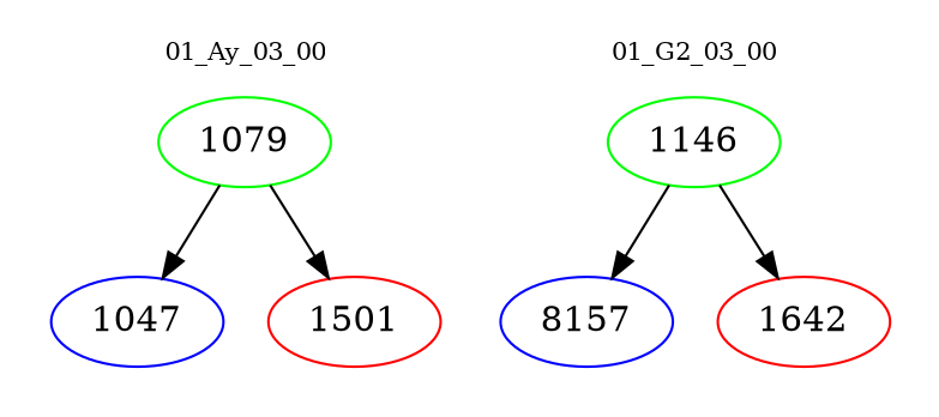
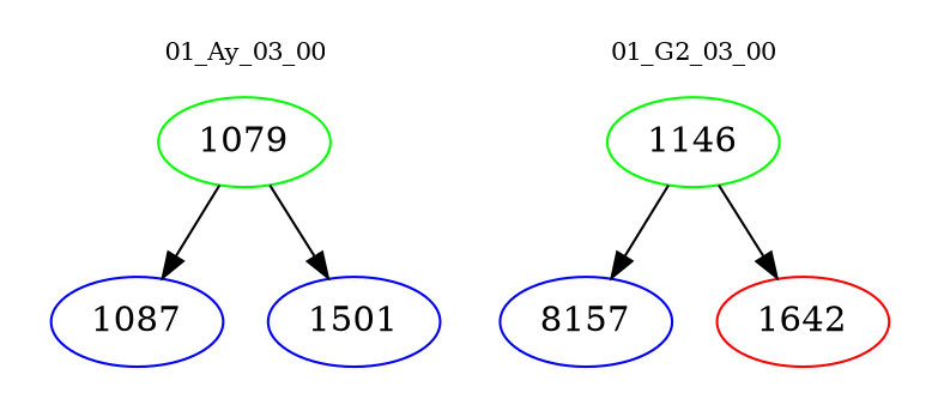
  digraph {
    node [color=green]
    edge [color=black]
    n1 [label=1079]
-   n2 [color=blue label=1047]
-   n3 [color=red label=1501]
+   n2 [color=blue label=1087]
+   n3 [color=blue label=1501]
    n4 [label=1146]
    n5 [color=blue label=8157]
    n6 [color=red label=1642]
    subgraph cluster_1 {
      color=white
      fontsize=10
      label="01_Ay_03_00"
      n1
      n2
      n3
    }
    subgraph cluster_2 {
      color=white
      fontsize=10
      label="01_G2_03_00"
      n4
      n5
      n6
    }
    n1 -> n2
    n1 -> n3
    n4 -> n5
    n4 -> n6
  }
